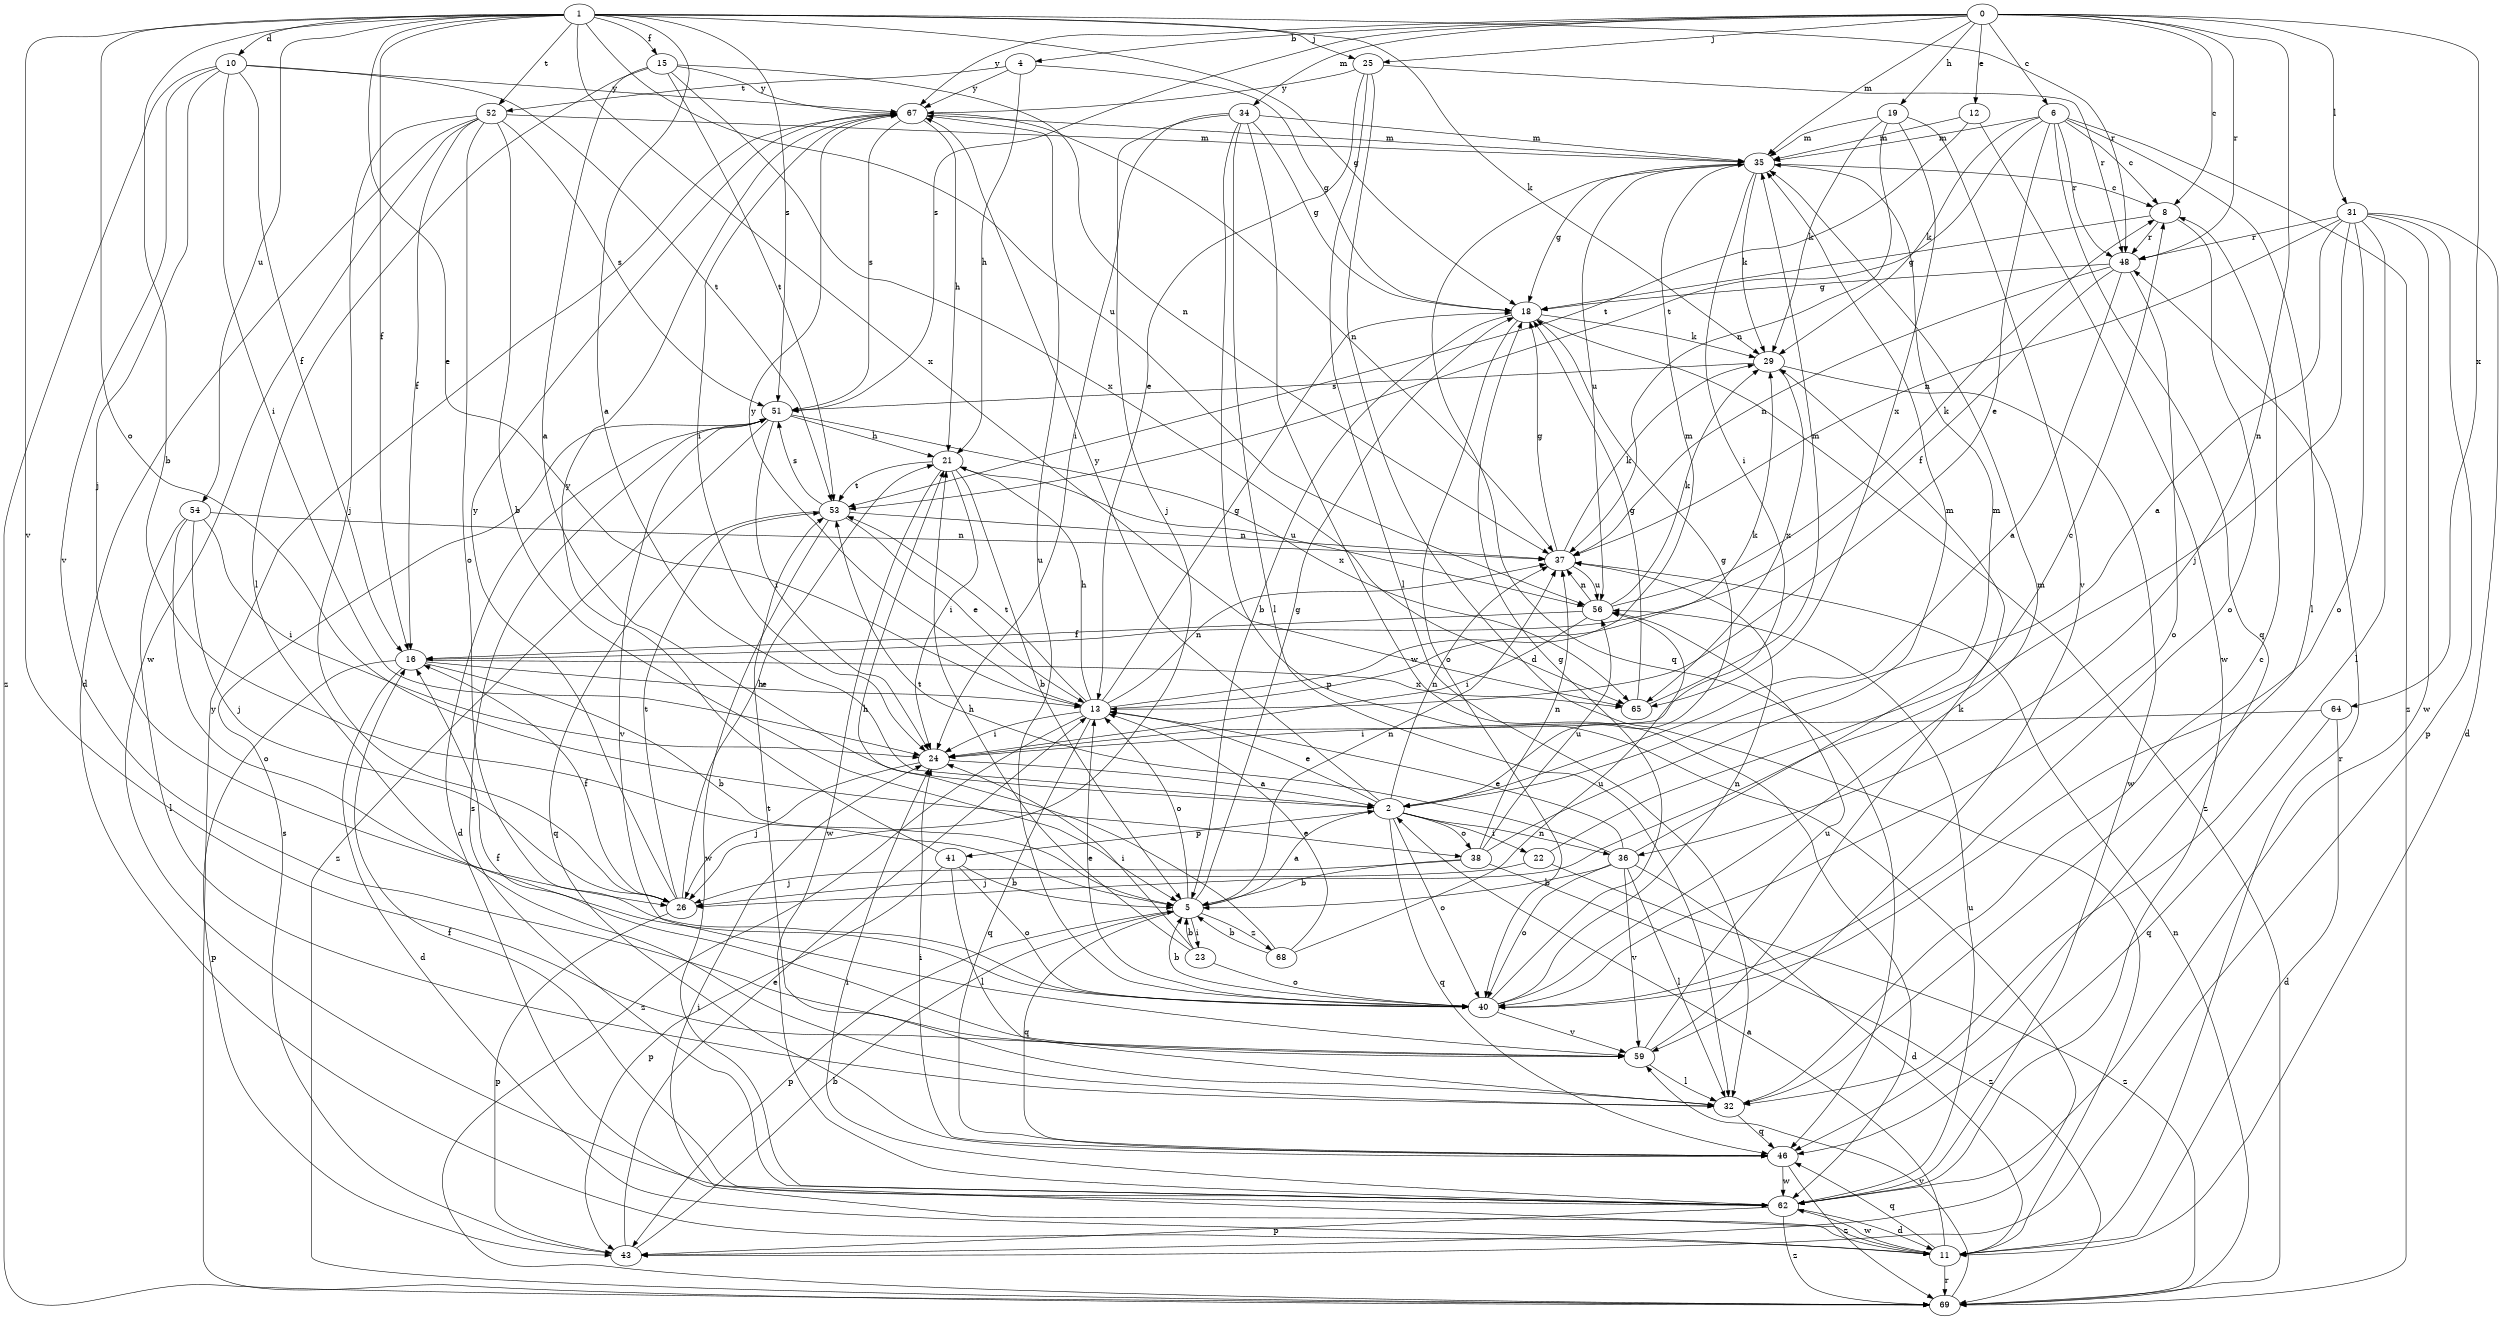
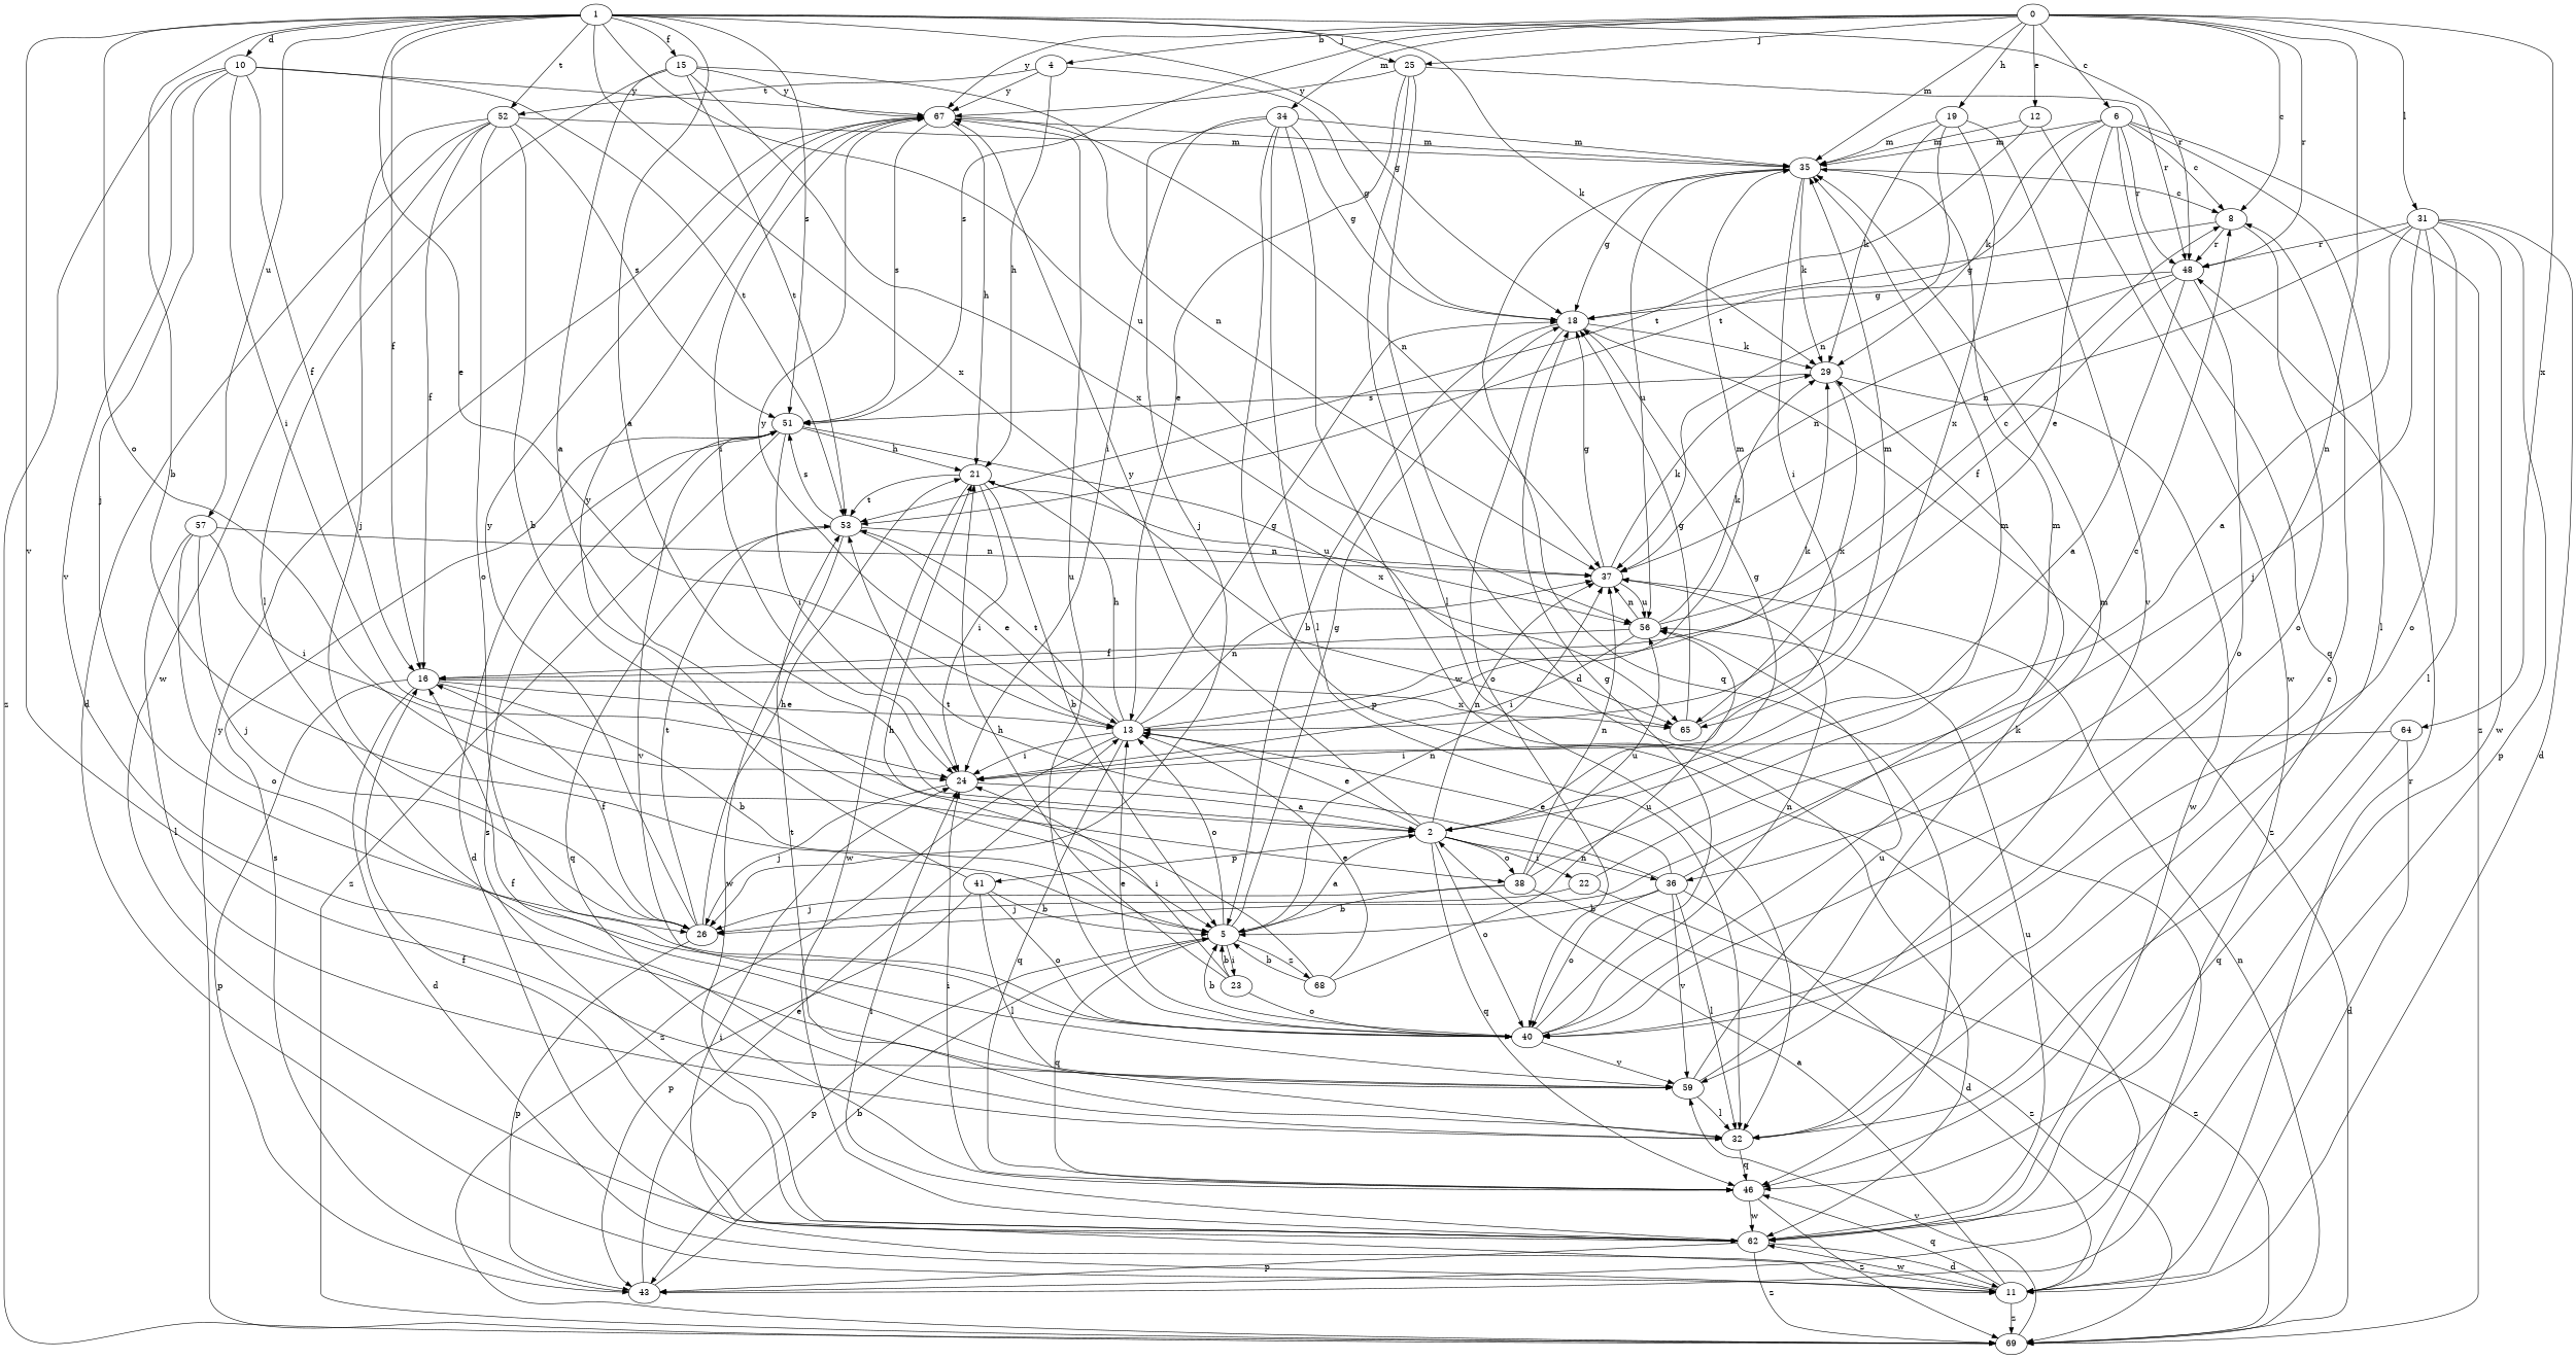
  strict digraph {
    0
    4
    6
    8
    12
    19
    25
    31
    34
    35
    36
    48
    51
    64
    67
    18
    52
    21
    13
    29
    46
    53
    32
    69
    40
    62
    59
    65
    37
    11
    2
    43
    26
    24
    56
    5
    16
    1
    10
    15
    38
-   54
+   54 [label=57]
    22
    41
    23
    68
    0 -> 4 [label=b]
    0 -> 6 [label=c]
    0 -> 8 [label=c]
    0 -> 12 [label=e]
    0 -> 19 [label=h]
    0 -> 25 [label=j]
    0 -> 31 [label=l]
    0 -> 34 [label=m]
    0 -> 35 [label=m]
    0 -> 36 [label=n]
    0 -> 48 [label=r]
    0 -> 51 [label=s]
    0 -> 64 [label=x]
    0 -> 67 [label=y]
    4 -> 67 [label=y]
    4 -> 18 [label=g]
    4 -> 52 [label=t]
    4 -> 21 [label=h]
    6 -> 8 [label=c]
    6 -> 35 [label=m]
    6 -> 48 [label=r]
    6 -> 13 [label=e]
    6 -> 29 [label=k]
    6 -> 46 [label=q]
    6 -> 53 [label=t]
    6 -> 32 [label=l]
    6 -> 69 [label=z]
    8 -> 48 [label=r]
    8 -> 18 [label=g]
    8 -> 40 [label=o]
    12 -> 35 [label=m]
    12 -> 53 [label=t]
    12 -> 62 [label=w]
    19 -> 35 [label=m]
    19 -> 29 [label=k]
    19 -> 59 [label=v]
    19 -> 65 [label=x]
    19 -> 37 [label=n]
    25 -> 48 [label=r]
    25 -> 67 [label=y]
    25 -> 13 [label=e]
    25 -> 32 [label=l]
    25 -> 11 [label=d]
    31 -> 48 [label=r]
    31 -> 32 [label=l]
    31 -> 40 [label=o]
    31 -> 62 [label=w]
    31 -> 37 [label=n]
    31 -> 11 [label=d]
    31 -> 2 [label=a]
    31 -> 43 [label=p]
    31 -> 26 [label=j]
    34 -> 35 [label=m]
    34 -> 18 [label=g]
    34 -> 32 [label=l]
    34 -> 62 [label=w]
    34 -> 43 [label=p]
    34 -> 26 [label=j]
    34 -> 24 [label=i]
    35 -> 8 [label=c]
    35 -> 18 [label=g]
    35 -> 29 [label=k]
    35 -> 46 [label=q]
    35 -> 24 [label=i]
    35 -> 56 [label=u]
    36 -> 35 [label=m]
    36 -> 13 [label=e]
    36 -> 53 [label=t]
    36 -> 32 [label=l]
    36 -> 40 [label=o]
    36 -> 59 [label=v]
    36 -> 11 [label=d]
    36 -> 5 [label=b]
    48 -> 18 [label=g]
    48 -> 40 [label=o]
    48 -> 37 [label=n]
    48 -> 2 [label=a]
    48 -> 16 [label=f]
    51 -> 21 [label=h]
    51 -> 69 [label=z]
    51 -> 59 [label=v]
    51 -> 65 [label=x]
    51 -> 11 [label=d]
    51 -> 24 [label=i]
    64 -> 46 [label=q]
    64 -> 11 [label=d]
    64 -> 24 [label=i]
    67 -> 35 [label=m]
    67 -> 51 [label=s]
    67 -> 21 [label=h]
    67 -> 37 [label=n]
    67 -> 24 [label=i]
    18 -> 29 [label=k]
    18 -> 69 [label=z]
    18 -> 40 [label=o]
    18 -> 5 [label=b]
    52 -> 35 [label=m]
    52 -> 51 [label=s]
    52 -> 40 [label=o]
    52 -> 62 [label=w]
    52 -> 11 [label=d]
    52 -> 26 [label=j]
    52 -> 5 [label=b]
    52 -> 16 [label=f]
    21 -> 53 [label=t]
    21 -> 62 [label=w]
    21 -> 24 [label=i]
    21 -> 56 [label=u]
    21 -> 5 [label=b]
    13 -> 35 [label=m]
    13 -> 67 [label=y]
    13 -> 18 [label=g]
    13 -> 21 [label=h]
    13 -> 29 [label=k]
    13 -> 46 [label=q]
    13 -> 53 [label=t]
    13 -> 69 [label=z]
    13 -> 37 [label=n]
    13 -> 24 [label=i]
    29 -> 51 [label=s]
    29 -> 62 [label=w]
    29 -> 65 [label=x]
    46 -> 69 [label=z]
    46 -> 62 [label=w]
    46 -> 24 [label=i]
    53 -> 51 [label=s]
    53 -> 13 [label=e]
    53 -> 46 [label=q]
    53 -> 62 [label=w]
    53 -> 37 [label=n]
    32 -> 8 [label=c]
    32 -> 46 [label=q]
    32 -> 53 [label=t]
    69 -> 67 [label=y]
    69 -> 59 [label=v]
    69 -> 37 [label=n]
    40 -> 35 [label=m]
    40 -> 67 [label=u]
    40 -> 18 [label=g]
    40 -> 13 [label=e]
    40 -> 59 [label=v]
    40 -> 37 [label=n]
    40 -> 5 [label=b]
    62 -> 51 [label=s]
    62 -> 69 [label=z]
    62 -> 11 [label=d]
    62 -> 43 [label=p]
    62 -> 24 [label=i]
    62 -> 56 [label=u]
    62 -> 16 [label=f]
    59 -> 29 [label=k]
    59 -> 32 [label=l]
    59 -> 56 [label=u]
    59 -> 16 [label=f]
    65 -> 35 [label=m]
    65 -> 18 [label=g]
    37 -> 18 [label=g]
    37 -> 29 [label=k]
    37 -> 56 [label=u]
    11 -> 48 [label=r]
    11 -> 46 [label=q]
-   11 -> 69 [label=r]
+   11 -> 69 [label=z]
    11 -> 62 [label=w]
    11 -> 2 [label=a]
    11 -> 24 [label=i]
    2 -> 36 [label=n]
    2 -> 67 [label=y]
    2 -> 18 [label=g]
    2 -> 13 [label=e]
    2 -> 46 [label=q]
    2 -> 40 [label=o]
    2 -> 37 [label=n]
    2 -> 38 [label=o]
    2 -> 22 [label=i]
    2 -> 41 [label=p]
    43 -> 51 [label=s]
    43 -> 13 [label=e]
    43 -> 5 [label=b]
    26 -> 67 [label=y]
    26 -> 21 [label=h]
    26 -> 53 [label=t]
    26 -> 43 [label=p]
    26 -> 16 [label=f]
    24 -> 2 [label=a]
    24 -> 26 [label=j]
-   56 -> 8 [label=k]
+   56 -> 8 [label=c]
    56 -> 29 [label=k]
    56 -> 37 [label=n]
    56 -> 24 [label=i]
    56 -> 16 [label=f]
    5 -> 18 [label=g]
    5 -> 13 [label=o]
    5 -> 46 [label=q]
    5 -> 37 [label=n]
    5 -> 2 [label=a]
    5 -> 43 [label=p]
    5 -> 23 [label=i]
    5 -> 68 [label=z]
    16 -> 13 [label=e]
    16 -> 65 [label=x]
    16 -> 11 [label=d]
    16 -> 43 [label=p]
    16 -> 5 [label=b]
    1 -> 25 [label=j]
    1 -> 48 [label=r]
    1 -> 51 [label=s]
    1 -> 18 [label=g]
    1 -> 52 [label=t]
    1 -> 13 [label=e]
    1 -> 29 [label=k]
    1 -> 59 [label=v]
    1 -> 65 [label=x]
    1 -> 2 [label=a]
    1 -> 56 [label=u]
    1 -> 5 [label=b]
    1 -> 16 [label=f]
    1 -> 10 [label=d]
    1 -> 15 [label=f]
    1 -> 38 [label=o]
    1 -> 54 [label=u]
    10 -> 67 [label=y]
    10 -> 53 [label=t]
    10 -> 69 [label=z]
    10 -> 59 [label=v]
    10 -> 26 [label=j]
    10 -> 24 [label=i]
    10 -> 16 [label=f]
    15 -> 67 [label=y]
    15 -> 53 [label=t]
    15 -> 32 [label=l]
    15 -> 65 [label=x]
    15 -> 37 [label=n]
    15 -> 2 [label=a]
    38 -> 35 [label=m]
    38 -> 69 [label=z]
    38 -> 37 [label=n]
    38 -> 26 [label=j]
    38 -> 56 [label=u]
    38 -> 5 [label=b]
    54 -> 32 [label=l]
    54 -> 40 [label=o]
    54 -> 37 [label=n]
    54 -> 26 [label=j]
    54 -> 24 [label=i]
    22 -> 8 [label=c]
    22 -> 69 [label=z]
    22 -> 26 [label=j]
    41 -> 67 [label=y]
    41 -> 32 [label=l]
    41 -> 40 [label=o]
    41 -> 43 [label=p]
    41 -> 5 [label=b]
    23 -> 21 [label=h]
    23 -> 40 [label=o]
    23 -> 24 [label=i]
    23 -> 5 [label=b]
    68 -> 21 [label=h]
    68 -> 13 [label=e]
    68 -> 56 [label=u]
    68 -> 5 [label=b]
  }
